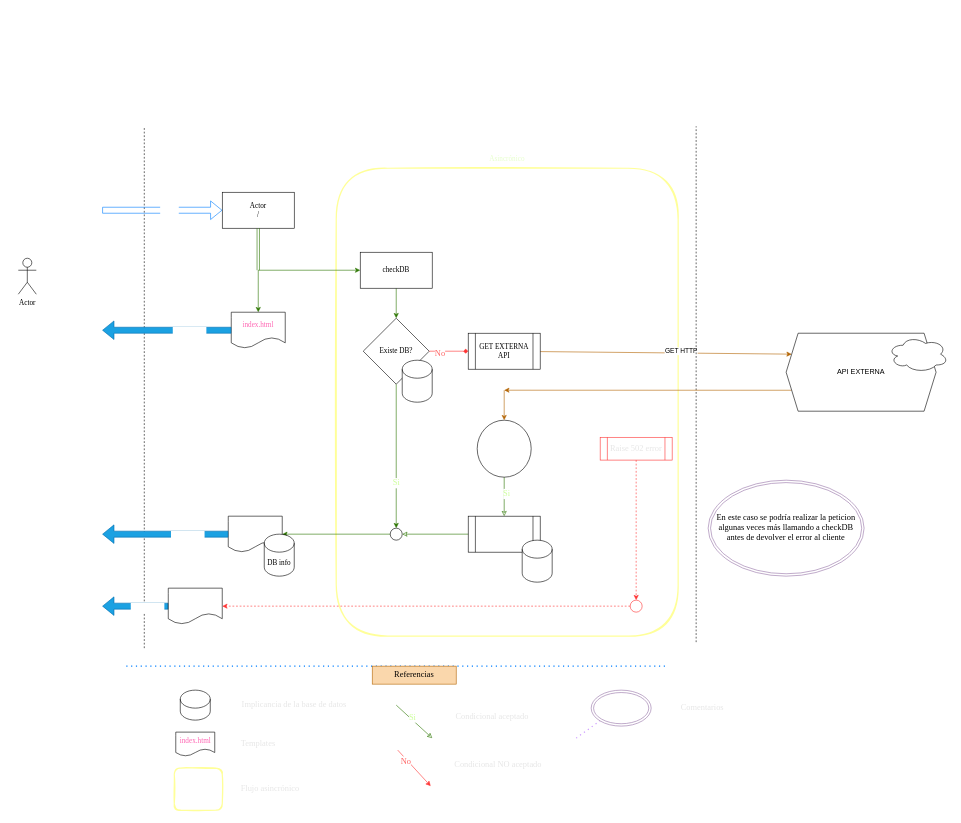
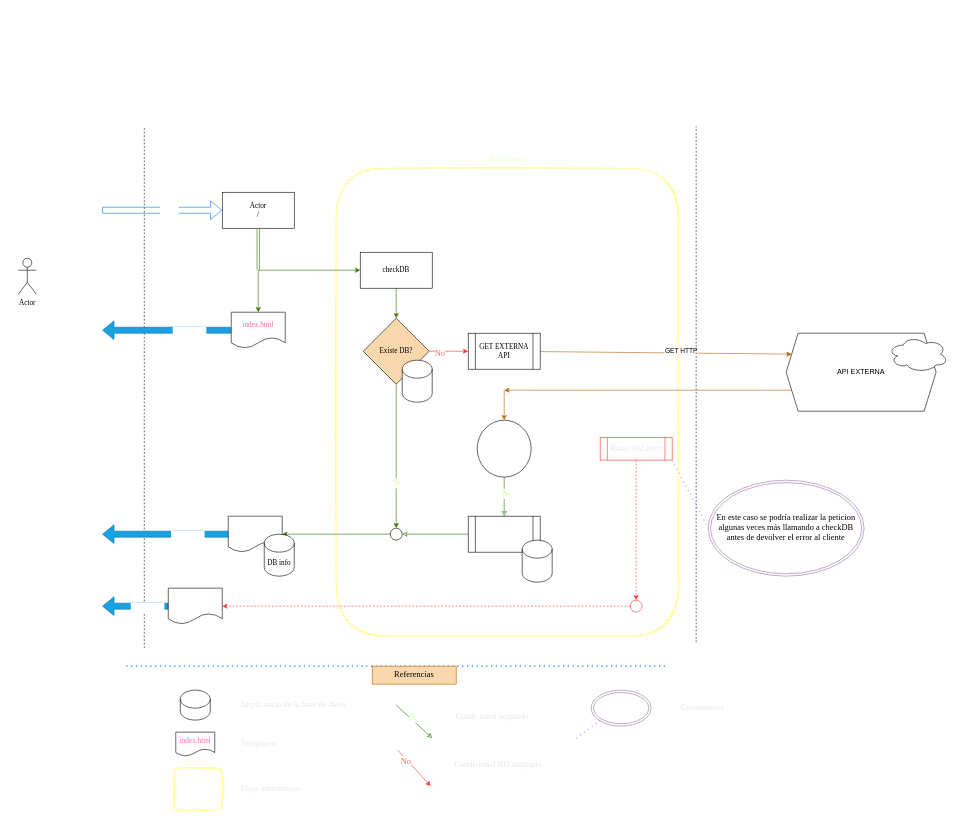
  <mxCell id="0" />
  <mxCell id="1" parent="0" />
  <mxCell id="2" value="" style="rounded=1;whiteSpace=wrap;html=1;strokeWidth=2;fillWeight=4;hachureGap=8;hachureAngle=45;fillColor=none;sketch=1;strokeColor=#FFFF99;fontFamily=Garamond;fontSize=14;fontColor=#E6E6E6;" parent="1" vertex="1"><mxGeometry x="560" y="280" width="570" height="780" as="geometry" /></mxCell>
  <mxCell id="3" value="Actor&lt;br&gt;/" style="rounded=0;whiteSpace=wrap;html=1;fontFamily=Garamond;" parent="1" vertex="1"><mxGeometry x="370" y="320" width="120" height="60" as="geometry" /></mxCell>
  <mxCell id="4" value="Actor" style="shape=umlActor;verticalLabelPosition=bottom;verticalAlign=top;html=1;outlineConnect=0;fontFamily=Garamond;" parent="1" vertex="1"><mxGeometry x="30" y="430" width="30" height="60" as="geometry" /></mxCell>
  <mxCell id="5" value="" style="shape=link;html=1;exitX=0.5;exitY=1;exitDx=0;exitDy=0;fontFamily=Garamond;fillColor=#60a917;strokeColor=#2D7600;" parent="1" source="3" edge="1"><mxGeometry width="100" relative="1" as="geometry"><mxPoint x="465" y="450" as="sourcePoint" /><mxPoint x="430" y="450" as="targetPoint" /></mxGeometry></mxCell>
  <mxCell id="6" value="" style="endArrow=classic;html=1;entryX=0;entryY=0.5;entryDx=0;entryDy=0;fontFamily=Garamond;fillColor=#60a917;strokeColor=#2D7600;" parent="1" target="8" edge="1"><mxGeometry width="50" height="50" relative="1" as="geometry"><mxPoint x="430" y="450" as="sourcePoint" /><mxPoint x="560" y="450" as="targetPoint" /></mxGeometry></mxCell>
  <mxCell id="7" style="edgeStyle=none;html=1;exitX=0.5;exitY=1;exitDx=0;exitDy=0;fontFamily=Garamond;fillColor=#60a917;strokeColor=#2D7600;" parent="1" source="8" edge="1"><mxGeometry relative="1" as="geometry"><mxPoint x="660" y="530" as="targetPoint" /><mxPoint x="660" y="490" as="sourcePoint" /></mxGeometry></mxCell>
  <mxCell id="8" value="checkDB" style="rounded=0;whiteSpace=wrap;html=1;fontFamily=Garamond;" parent="1" vertex="1"><mxGeometry x="600" y="420" width="120" height="60" as="geometry" /></mxCell>
  <mxCell id="9" value="Si" style="edgeStyle=none;html=1;entryX=0.5;entryY=0;entryDx=0;entryDy=0;fontSize=14;fontFamily=Garamond;fillColor=#60a917;strokeColor=#2D7600;fontColor=#CCFF99;strokeWidth=1;exitX=0.5;exitY=1;exitDx=0;exitDy=0;" parent="1" source="10" target="22" edge="1"><mxGeometry x="0.368" relative="1" as="geometry"><mxPoint x="660" y="760" as="targetPoint" /><mxPoint y="1" as="offset" /><mxPoint x="660" y="690" as="sourcePoint" /></mxGeometry></mxCell>
- <mxCell id="10" value="Existe DB?" style="rhombus;whiteSpace=wrap;html=1;fontFamily=Garamond;" parent="1" vertex="1"><mxGeometry x="605" y="530" width="110" height="110" as="geometry" /></mxCell>
- <mxCell id="11" value="" style="endArrow=diamond;html=1;exitX=1;exitY=0.5;exitDx=0;exitDy=0;entryX=0;entryY=0.5;entryDx=0;entryDy=0;fontFamily=Garamond;fontColor=#FFFFFF;strokeColor=#FF3333;" parent="1" source="10" target="16" edge="1"><mxGeometry width="50" height="50" relative="1" as="geometry"><mxPoint x="750" y="630" as="sourcePoint" /><mxPoint x="780" y="585" as="targetPoint" /></mxGeometry></mxCell>
+ <mxCell id="10" value="Existe DB?" style="rhombus;whiteSpace=wrap;html=1;fontFamily=Garamond;fillColor=#fad7ac;" parent="1" vertex="1"><mxGeometry x="605" y="530" width="110" height="110" as="geometry" /></mxCell>
+ <mxCell id="11" value="" style="endArrow=classic;html=1;exitX=1;exitY=0.5;exitDx=0;exitDy=0;entryX=0;entryY=0.5;entryDx=0;entryDy=0;fontFamily=Garamond;fontColor=#FFFFFF;strokeColor=#FF3333;" parent="1" source="10" target="16" edge="1"><mxGeometry width="50" height="50" relative="1" as="geometry"><mxPoint x="750" y="630" as="sourcePoint" /><mxPoint x="780" y="585" as="targetPoint" /></mxGeometry></mxCell>
  <mxCell id="12" value="No" style="edgeLabel;html=1;align=center;verticalAlign=middle;resizable=0;points=[];fontFamily=Garamond;fontSize=14;fontColor=#FF6666;" parent="11" vertex="1" connectable="0"><mxGeometry x="-0.467" y="-3" relative="1" as="geometry"><mxPoint as="offset" /></mxGeometry></mxCell>
  <mxCell id="13" value="" style="endArrow=classic;html=1;entryX=0.5;entryY=0;entryDx=0;entryDy=0;fontFamily=Garamond;fillColor=#60a917;strokeColor=#2D7600;" parent="1" target="23" edge="1"><mxGeometry width="50" height="50" relative="1" as="geometry"><mxPoint x="430" y="450" as="sourcePoint" /><mxPoint x="430" y="510" as="targetPoint" /></mxGeometry></mxCell>
  <mxCell id="14" style="edgeStyle=none;html=1;fontFamily=Garamond;fillColor=#fad7ac;strokeColor=#b46504;entryX=0;entryY=0.25;entryDx=0;entryDy=0;" parent="1" source="16" target="69" edge="1"><mxGeometry relative="1" as="geometry"><mxPoint x="1320" y="585" as="targetPoint" /></mxGeometry></mxCell>
  <mxCell id="15" value="GET HTTP" style="edgeLabel;html=1;align=center;verticalAlign=middle;resizable=0;points=[];" vertex="1" connectable="0" parent="14"><mxGeometry x="0.114" y="4" relative="1" as="geometry"><mxPoint as="offset" /></mxGeometry></mxCell>
  <mxCell id="16" value="GET EXTERNA API" style="shape=process;whiteSpace=wrap;html=1;backgroundOutline=1;fontFamily=Garamond;" parent="1" vertex="1"><mxGeometry x="780" y="555" width="120" height="60" as="geometry" /></mxCell>
  <mxCell id="17" value="Asincrónico" style="text;html=1;strokeColor=none;fillColor=none;align=center;verticalAlign=middle;whiteSpace=wrap;rounded=0;fontFamily=Garamond;fontColor=#E6FFCC;" parent="1" vertex="1"><mxGeometry x="815" y="250" width="60" height="30" as="geometry" /></mxCell>
  <mxCell id="18" style="edgeStyle=none;html=1;fontFamily=Garamond;fontSize=14;fontColor=#FFFFFF;endArrow=classic;endFill=0;entryX=0.5;entryY=0;entryDx=0;entryDy=0;fillColor=#60a917;strokeColor=#2D7600;" parent="1" source="20" target="34" edge="1"><mxGeometry relative="1" as="geometry"><mxPoint x="840" y="840" as="targetPoint" /></mxGeometry></mxCell>
  <mxCell id="19" value="Si" style="edgeLabel;html=1;align=center;verticalAlign=middle;resizable=0;points=[];fontSize=14;fontFamily=Garamond;fontColor=#CCFF99;" parent="18" vertex="1" connectable="0"><mxGeometry x="-0.18" y="3" relative="1" as="geometry"><mxPoint as="offset" /></mxGeometry></mxCell>
  <mxCell id="20" value="&lt;font color=&quot;#ffffff&quot;&gt;Obtiene JSON?&lt;/font&gt;" style="ellipse;whiteSpace=wrap;html=1;fontFamily=Garamond;fontColor=#E6FFCC;fillColor=none;gradientColor=none;" parent="1" vertex="1"><mxGeometry x="795" y="700" width="90" height="95" as="geometry" /></mxCell>
  <mxCell id="21" value="" style="endArrow=classic;html=1;fontFamily=Garamond;fontColor=#E6FFCC;entryX=1;entryY=0.5;entryDx=0;entryDy=0;fillColor=#60a917;strokeColor=#2D7600;" parent="1" source="22" target="25" edge="1"><mxGeometry width="50" height="50" relative="1" as="geometry"><mxPoint x="600" y="650" as="sourcePoint" /><mxPoint x="170" y="650" as="targetPoint" /></mxGeometry></mxCell>
  <mxCell id="22" value="" style="ellipse;whiteSpace=wrap;html=1;fontFamily=Garamond;fontColor=#E6FFCC;fillColor=none;gradientColor=none;" parent="1" vertex="1"><mxGeometry x="650" y="880" width="20" height="20" as="geometry" /></mxCell>
  <mxCell id="23" value="&lt;font color=&quot;#ff66b3&quot;&gt;index.html&lt;/font&gt;" style="shape=document;whiteSpace=wrap;html=1;boundedLbl=1;fontFamily=Garamond;fontColor=#E6FFCC;fillColor=none;gradientColor=none;" parent="1" vertex="1"><mxGeometry x="385" y="520" width="90" height="60" as="geometry" /></mxCell>
  <mxCell id="24" value="" style="endArrow=none;html=1;fontFamily=Garamond;fontColor=#E6FFCC;dashed=1;" parent="1" edge="1"><mxGeometry width="50" height="50" relative="1" as="geometry"><mxPoint x="240" y="1080" as="sourcePoint" /><mxPoint x="240" as="targetPoint" y="210" /></mxGeometry></mxCell>
  <mxCell id="25" value="update DOM" style="shape=document;whiteSpace=wrap;html=1;boundedLbl=1;fontFamily=Garamond;fontColor=#FFFFFF;fillColor=none;gradientColor=none;" parent="1" vertex="1"><mxGeometry x="380" y="860" width="90" height="60" as="geometry" /></mxCell>
  <mxCell id="26" value="" style="shape=flexArrow;endArrow=classic;html=1;fontFamily=Garamond;fontColor=#FFFFFF;entryX=0;entryY=0.5;entryDx=0;entryDy=0;fillColor=none;strokeColor=#007FFF;" parent="1" target="3" edge="1"><mxGeometry width="50" height="50" relative="1" as="geometry"><mxPoint x="170" y="350" as="sourcePoint" /><mxPoint x="200" y="340" as="targetPoint" /></mxGeometry></mxCell>
  <mxCell id="27" value="&lt;font style=&quot;font-size: 16px;&quot;&gt;GET&lt;/font&gt;" style="edgeLabel;html=1;align=center;verticalAlign=middle;resizable=0;points=[];fontFamily=Garamond;fontColor=#FFFFFF;fontSize=16;" parent="26" vertex="1" connectable="0"><mxGeometry x="0.113" y="4" relative="1" as="geometry"><mxPoint as="offset" /></mxGeometry></mxCell>
  <mxCell id="28" value="" style="shape=flexArrow;endArrow=classic;html=1;fontFamily=Garamond;fontSize=16;fontColor=#FFFFFF;exitX=0;exitY=0.5;exitDx=0;exitDy=0;fillColor=#1ba1e2;strokeColor=#006EAF;" parent="1" source="23" edge="1"><mxGeometry width="50" height="50" relative="1" as="geometry"><mxPoint x="100" y="630" as="sourcePoint" /><mxPoint x="170" y="550" as="targetPoint" /></mxGeometry></mxCell>
  <mxCell id="29" value="RETURN" style="edgeLabel;html=1;align=center;verticalAlign=middle;resizable=0;points=[];fontSize=14;fontFamily=Garamond;fontColor=#FFFFFF;" parent="28" vertex="1" connectable="0"><mxGeometry x="-0.342" y="2" relative="1" as="geometry"><mxPoint as="offset" /></mxGeometry></mxCell>
  <mxCell id="30" value="" style="shape=flexArrow;endArrow=classic;html=1;fontFamily=Garamond;fontSize=16;fontColor=#FFFFFF;fillColor=#1ba1e2;strokeColor=#006EAF;" parent="1" edge="1"><mxGeometry width="50" height="50" relative="1" as="geometry"><mxPoint x="380" y="890" as="sourcePoint" /><mxPoint x="170" y="890" as="targetPoint" /></mxGeometry></mxCell>
  <mxCell id="31" value="RETURN" style="edgeLabel;html=1;align=center;verticalAlign=middle;resizable=0;points=[];fontSize=14;fontFamily=Garamond;fontColor=#FFFFFF;" parent="30" vertex="1" connectable="0"><mxGeometry x="-0.342" y="2" relative="1" as="geometry"><mxPoint as="offset" /></mxGeometry></mxCell>
  <mxCell id="32" value="DB info" style="shape=cylinder3;whiteSpace=wrap;html=1;boundedLbl=1;backgroundOutline=1;size=15;fontFamily=Garamond;" parent="1" vertex="1"><mxGeometry x="440" y="890" width="50" height="70" as="geometry" /></mxCell>
  <mxCell id="33" style="edgeStyle=none;html=1;entryX=1;entryY=0.5;entryDx=0;entryDy=0;fontFamily=Garamond;fontSize=14;fontColor=#FFFFFF;endArrow=classic;endFill=0;fillColor=#60a917;strokeColor=#2D7600;" parent="1" source="34" target="22" edge="1"><mxGeometry relative="1" as="geometry" /></mxCell>
  <mxCell id="34" value="Update DB" style="shape=process;whiteSpace=wrap;html=1;backgroundOutline=1;fontFamily=Garamond;fontSize=14;fontColor=#FFFFFF;fillColor=none;gradientColor=none;" parent="1" vertex="1"><mxGeometry x="780" y="860" width="120" height="60" as="geometry" /></mxCell>
  <mxCell id="35" value="&lt;font style=&quot;font-size: 18px;&quot;&gt;USER&lt;/font&gt;" style="text;html=1;strokeColor=none;fillColor=none;align=center;verticalAlign=middle;whiteSpace=wrap;rounded=0;fontFamily=Garamond;fontSize=18;fontColor=#FFFFFF;" parent="1" vertex="1"><mxGeometry x="20" y="145" width="60" height="30" as="geometry" /></mxCell>
  <mxCell id="36" value="&lt;font style=&quot;font-size: 18px;&quot;&gt;SERVIDOR KAIROX&lt;/font&gt;" style="text;html=1;strokeColor=none;fillColor=none;align=center;verticalAlign=middle;whiteSpace=wrap;rounded=0;fontFamily=Garamond;fontSize=14;fontColor=#FFFFFF;" parent="1" vertex="1"><mxGeometry x="645" y="140" width="140" height="40" as="geometry" /></mxCell>
  <mxCell id="37" value="Flujo de datos (Inicial)" style="text;html=1;strokeColor=none;fillColor=none;align=center;verticalAlign=middle;whiteSpace=wrap;rounded=0;fontFamily=Garamond;fontSize=24;fontColor=#FFFFFF;" parent="1" vertex="1"><mxGeometry x="170" y="20" width="400" height="20" as="geometry" /></mxCell>
  <mxCell id="38" value="" style="endArrow=none;dashed=1;html=1;dashPattern=1 3;strokeWidth=2;strokeColor=#007FFF;fontFamily=Garamond;fontSize=14;fontColor=#FF6666;fillColor=none;" parent="1" edge="1"><mxGeometry width="50" height="50" relative="1" as="geometry"><mxPoint x="210" y="1110" as="sourcePoint" /><mxPoint x="1110" y="1110" as="targetPoint" /></mxGeometry></mxCell>
  <mxCell id="39" value="" style="shape=cylinder3;whiteSpace=wrap;html=1;boundedLbl=1;backgroundOutline=1;size=15;fontFamily=Garamond;" parent="1" vertex="1"><mxGeometry x="300" y="1150" width="50" height="50" as="geometry" /></mxCell>
  <mxCell id="40" value="Referencias" style="text;html=1;strokeColor=#b46504;fillColor=#fad7ac;align=center;verticalAlign=middle;whiteSpace=wrap;rounded=0;fontFamily=Garamond;fontSize=14;fontColor=#000000;" parent="1" vertex="1"><mxGeometry x="620" y="1110" width="140" height="30" as="geometry" /></mxCell>
  <mxCell id="41" value="Implicancia de la base de datos" style="text;html=1;strokeColor=none;fillColor=none;align=center;verticalAlign=middle;whiteSpace=wrap;rounded=0;fontFamily=Garamond;fontSize=14;fontColor=#E6E6E6;" parent="1" vertex="1"><mxGeometry x="400" y="1160" width="180" height="30" as="geometry" /></mxCell>
  <mxCell id="42" value="&lt;font color=&quot;#e6e6e6&quot;&gt;Templates&lt;/font&gt;" style="text;html=1;strokeColor=none;fillColor=none;align=center;verticalAlign=middle;whiteSpace=wrap;rounded=0;fontFamily=Garamond;fontSize=14;fontColor=#FF66B3;" parent="1" vertex="1"><mxGeometry x="390" y="1225" width="80" height="30" as="geometry" /></mxCell>
  <mxCell id="43" value="&lt;font color=&quot;#ff66b3&quot;&gt;index.html&lt;/font&gt;" style="shape=document;whiteSpace=wrap;html=1;boundedLbl=1;fontFamily=Garamond;fontColor=#E6FFCC;fillColor=none;gradientColor=none;" parent="1" vertex="1"><mxGeometry x="292.5" y="1220" width="65" height="40" as="geometry" /></mxCell>
  <mxCell id="44" value="" style="rounded=1;whiteSpace=wrap;html=1;strokeWidth=2;fillWeight=4;hachureGap=8;hachureAngle=45;fillColor=none;sketch=1;strokeColor=#FFFF99;fontFamily=Garamond;fontSize=14;fontColor=#E6E6E6;" parent="1" vertex="1"><mxGeometry x="290" y="1280" width="80" height="70" as="geometry" /></mxCell>
  <mxCell id="45" value="&lt;font color=&quot;#e6e6e6&quot;&gt;Flujo asincrónico&lt;/font&gt;" style="text;html=1;strokeColor=none;fillColor=none;align=center;verticalAlign=middle;whiteSpace=wrap;rounded=0;fontFamily=Garamond;fontSize=14;fontColor=#FF66B3;" parent="1" vertex="1"><mxGeometry x="400" y="1300" width="100" height="30" as="geometry" /></mxCell>
  <mxCell id="46" style="edgeStyle=none;html=1;fontFamily=Garamond;fontSize=14;fontColor=#FFFFFF;endArrow=classic;endFill=0;fillColor=#60a917;strokeColor=#2D7600;" parent="1" edge="1"><mxGeometry relative="1" as="geometry"><mxPoint x="720" y="1230" as="targetPoint" /><mxPoint x="660" y="1175" as="sourcePoint" /></mxGeometry></mxCell>
  <mxCell id="47" value="Si" style="edgeLabel;html=1;align=center;verticalAlign=middle;resizable=0;points=[];fontSize=14;fontFamily=Garamond;fontColor=#CCFF99;" parent="46" vertex="1" connectable="0"><mxGeometry x="-0.18" y="3" relative="1" as="geometry"><mxPoint as="offset" /></mxGeometry></mxCell>
  <mxCell id="48" value="" style="endArrow=classic;html=1;exitX=1;exitY=0.5;exitDx=0;exitDy=0;fontFamily=Garamond;fontColor=#FFFFFF;strokeColor=#FF3333;" parent="1" edge="1"><mxGeometry width="50" height="50" relative="1" as="geometry"><mxPoint x="662.5" y="1250" as="sourcePoint" /><mxPoint x="717.5" y="1310" as="targetPoint" /></mxGeometry></mxCell>
  <mxCell id="49" value="No" style="edgeLabel;html=1;align=center;verticalAlign=middle;resizable=0;points=[];fontFamily=Garamond;fontSize=14;fontColor=#FF6666;" parent="48" vertex="1" connectable="0"><mxGeometry x="-0.467" y="-3" relative="1" as="geometry"><mxPoint as="offset" /></mxGeometry></mxCell>
  <mxCell id="50" value="" style="endArrow=none;dashed=1;html=1;dashPattern=1 3;strokeWidth=2;strokeColor=#CC99FF;fontFamily=Garamond;fontSize=14;fontColor=#E6E6E6;fillColor=#6a00ff;entryX=0;entryY=1;entryDx=0;entryDy=0;" parent="1" target="51" edge="1"><mxGeometry width="50" height="50" relative="1" as="geometry"><mxPoint x="960" y="1230" as="sourcePoint" /><mxPoint x="860" y="1190" as="targetPoint" /></mxGeometry></mxCell>
  <mxCell id="51" value="" style="ellipse;shape=doubleEllipse;whiteSpace=wrap;html=1;strokeColor=#9673a6;fontFamily=Garamond;fontSize=14;fillColor=none;" parent="1" vertex="1"><mxGeometry x="985" y="1150" width="100" height="60" as="geometry" /></mxCell>
  <mxCell id="52" value="Condicional aceptado" style="text;html=1;strokeColor=none;fillColor=none;align=center;verticalAlign=middle;whiteSpace=wrap;rounded=0;fontFamily=Garamond;fontSize=14;fontColor=#E6E6E6;" parent="1" vertex="1"><mxGeometry x="730" y="1180" width="180" height="30" as="geometry" /></mxCell>
  <mxCell id="53" value="Condicional NO aceptado" style="text;html=1;strokeColor=none;fillColor=none;align=center;verticalAlign=middle;whiteSpace=wrap;rounded=0;fontFamily=Garamond;fontSize=14;fontColor=#E6E6E6;" parent="1" vertex="1"><mxGeometry x="740" y="1260" width="180" height="30" as="geometry" /></mxCell>
  <mxCell id="54" value="Comentarios" style="text;strokeColor=none;fillColor=none;html=1;fontSize=14;fontStyle=0;verticalAlign=middle;align=center;fontFamily=Garamond;fontColor=#E6E6E6;" parent="1" vertex="1"><mxGeometry x="1100" y="1160" width="140" height="40" as="geometry" /></mxCell>
  <mxCell id="55" value="Raise 502 error" style="shape=process;whiteSpace=wrap;html=1;backgroundOutline=1;strokeColor=#FF3333;fontFamily=Garamond;fontSize=14;fontColor=#E6E6E6;fillColor=none;gradientColor=none;" parent="1" vertex="1"><mxGeometry x="1000" y="728.5" width="120" height="38" as="geometry" /></mxCell>
  <mxCell id="56" value="" style="shape=cylinder3;whiteSpace=wrap;html=1;boundedLbl=1;backgroundOutline=1;size=15;fontFamily=Garamond;" parent="1" vertex="1"><mxGeometry x="870" y="900" width="50" height="70" as="geometry" /></mxCell>
  <mxCell id="57" value="" style="shape=cylinder3;whiteSpace=wrap;html=1;boundedLbl=1;backgroundOutline=1;size=15;fontFamily=Garamond;" parent="1" vertex="1"><mxGeometry x="670" y="600" width="50" height="70" as="geometry" /></mxCell>
  <mxCell id="58" value="" style="endArrow=classic;html=1;dashed=1;strokeColor=#FF3333;strokeWidth=1;fontFamily=Garamond;fontSize=24;fontColor=#E6E6E6;fillColor=#d80073;exitX=0.5;exitY=1;exitDx=0;exitDy=0;entryX=0.5;entryY=0;entryDx=0;entryDy=0;" parent="1" source="55" target="63" edge="1"><mxGeometry width="50" height="50" relative="1" as="geometry"><mxPoint x="1060" y="870" as="sourcePoint" /><mxPoint x="1060" y="970" as="targetPoint" /></mxGeometry></mxCell>
  <mxCell id="59" value="" style="shape=flexArrow;endArrow=classic;html=1;fontFamily=Garamond;fontSize=16;fontColor=#FFFFFF;fillColor=#1ba1e2;strokeColor=#006EAF;exitX=0;exitY=0.5;exitDx=0;exitDy=0;" parent="1" source="61" edge="1"><mxGeometry width="50" height="50" relative="1" as="geometry"><mxPoint x="380" y="1010" as="sourcePoint" /><mxPoint x="170" y="1010" as="targetPoint" /></mxGeometry></mxCell>
  <mxCell id="60" value="RETURN" style="edgeLabel;html=1;align=center;verticalAlign=middle;resizable=0;points=[];fontSize=14;fontFamily=Garamond;fontColor=#FFFFFF;" parent="59" vertex="1" connectable="0"><mxGeometry x="-0.342" y="2" relative="1" as="geometry"><mxPoint as="offset" /></mxGeometry></mxCell>
  <mxCell id="61" value="update DOM&lt;br&gt;bad Gateway 502" style="shape=document;whiteSpace=wrap;html=1;boundedLbl=1;fontFamily=Garamond;fontColor=#FFFFFF;fillColor=none;gradientColor=none;" parent="1" vertex="1"><mxGeometry x="280" y="980" width="90" height="60" as="geometry" /></mxCell>
  <mxCell id="62" value="" style="endArrow=classic;html=1;dashed=1;strokeColor=#FF3333;strokeWidth=1;fontFamily=Garamond;fontSize=24;fontColor=#E6E6E6;fillColor=#d80073;entryX=1;entryY=0.5;entryDx=0;entryDy=0;exitX=0;exitY=0.5;exitDx=0;exitDy=0;" parent="1" source="63" target="61" edge="1"><mxGeometry width="50" height="50" relative="1" as="geometry"><mxPoint x="1040" y="990" as="sourcePoint" /><mxPoint x="1070" y="1000" as="targetPoint" /></mxGeometry></mxCell>
  <mxCell id="63" value="" style="ellipse;whiteSpace=wrap;html=1;fontFamily=Garamond;fontColor=#E6FFCC;fillColor=none;gradientColor=none;strokeColor=#FF3333;" parent="1" vertex="1"><mxGeometry x="1050" y="1000" width="20" height="20" as="geometry" /></mxCell>
  <mxCell id="64" value="En este caso se podría realizar la peticion algunas veces más llamando a checkDB antes de devolver el error al cliente" style="ellipse;shape=doubleEllipse;whiteSpace=wrap;html=1;strokeColor=#9673a6;fontFamily=Garamond;fontSize=14;fillColor=none;" parent="1" vertex="1"><mxGeometry x="1180" y="800" width="260" height="160" as="geometry" /></mxCell>
+ <mxCell id="65" value="" style="endArrow=none;dashed=1;html=1;dashPattern=1 3;strokeWidth=2;strokeColor=#CC99FF;fontFamily=Garamond;fontSize=14;fontColor=#E6E6E6;fillColor=#6a00ff;entryX=0;entryY=0.5;entryDx=0;entryDy=0;exitX=1;exitY=1;exitDx=0;exitDy=0;" parent="1" source="55" target="64" edge="1"><mxGeometry width="50" height="50" relative="1" as="geometry"><mxPoint x="1070" y="880" as="sourcePoint" /><mxPoint x="809.645" y="1181.213" as="targetPoint" /></mxGeometry></mxCell>
  <mxCell id="66" style="edgeStyle=none;html=1;fontFamily=Garamond;fillColor=#fad7ac;strokeColor=#b46504;entryX=0.5;entryY=0;entryDx=0;entryDy=0;" edge="1" parent="1" target="20"><mxGeometry relative="1" as="geometry"><mxPoint x="1480" y="595" as="targetPoint" /><mxPoint x="840" y="650" as="sourcePoint" /></mxGeometry></mxCell>
  <mxCell id="67" value="" style="endArrow=none;html=1;fontFamily=Garamond;fontColor=#E6FFCC;dashed=1;" edge="1" parent="1"><mxGeometry width="50" height="50" relative="1" as="geometry"><mxPoint x="1160" y="1070" as="sourcePoint" /><mxPoint x="1160" as="targetPoint" y="210" /></mxGeometry></mxCell>
  <mxCell id="68" style="edgeStyle=none;html=1;fontFamily=Garamond;fillColor=#fad7ac;strokeColor=#b46504;exitX=0;exitY=0.75;exitDx=0;exitDy=0;" edge="1" parent="1" source="69"><mxGeometry relative="1" as="geometry"><mxPoint x="840" y="650" as="targetPoint" /><mxPoint x="1320" y="650" as="sourcePoint" /></mxGeometry></mxCell>
  <mxCell id="69" value="API EXTERNA" style="shape=hexagon;perimeter=hexagonPerimeter2;whiteSpace=wrap;html=1;fixedSize=1;" vertex="1" parent="1"><mxGeometry x="1310" y="555" width="250" height="130" as="geometry" /></mxCell>
  <mxCell id="70" value="" style="ellipse;shape=cloud;whiteSpace=wrap;html=1;" vertex="1" parent="1"><mxGeometry x="1480" y="560" width="100" height="60" as="geometry" /></mxCell>
  <mxCell id="71" value="&lt;font style=&quot;font-size: 18px;&quot;&gt;API EXTERNA&lt;/font&gt;" style="text;html=1;strokeColor=none;fillColor=none;align=center;verticalAlign=middle;whiteSpace=wrap;rounded=0;fontFamily=Garamond;fontSize=14;fontColor=#FFFFFF;" vertex="1" parent="1"><mxGeometry x="1340" y="140" width="110" height="50" as="geometry" /></mxCell>
